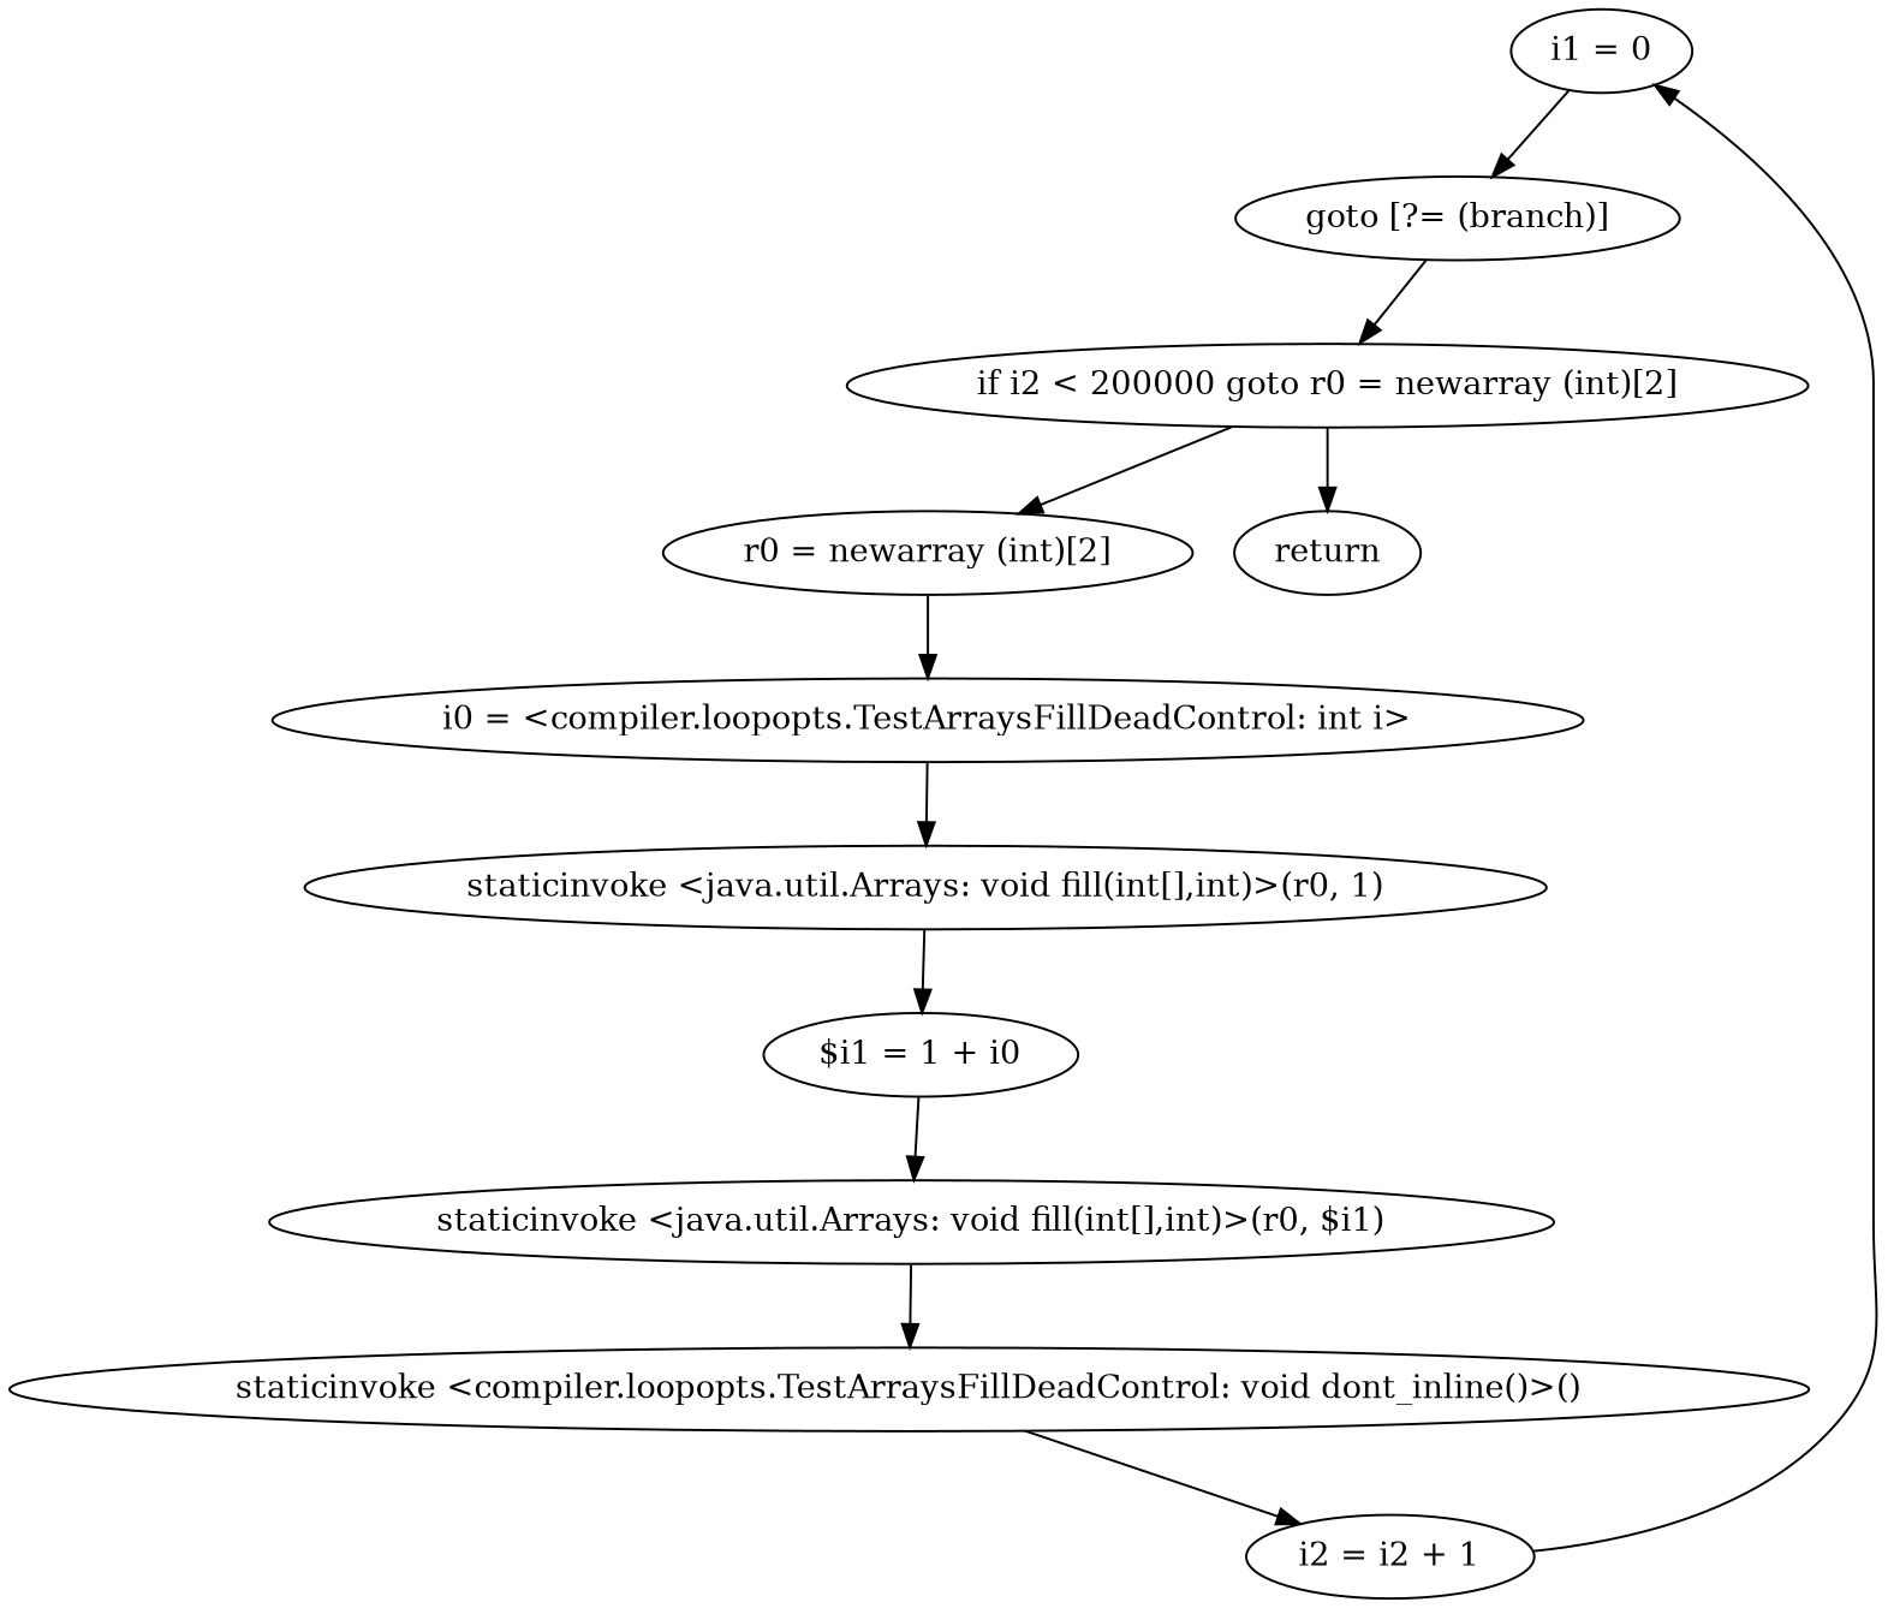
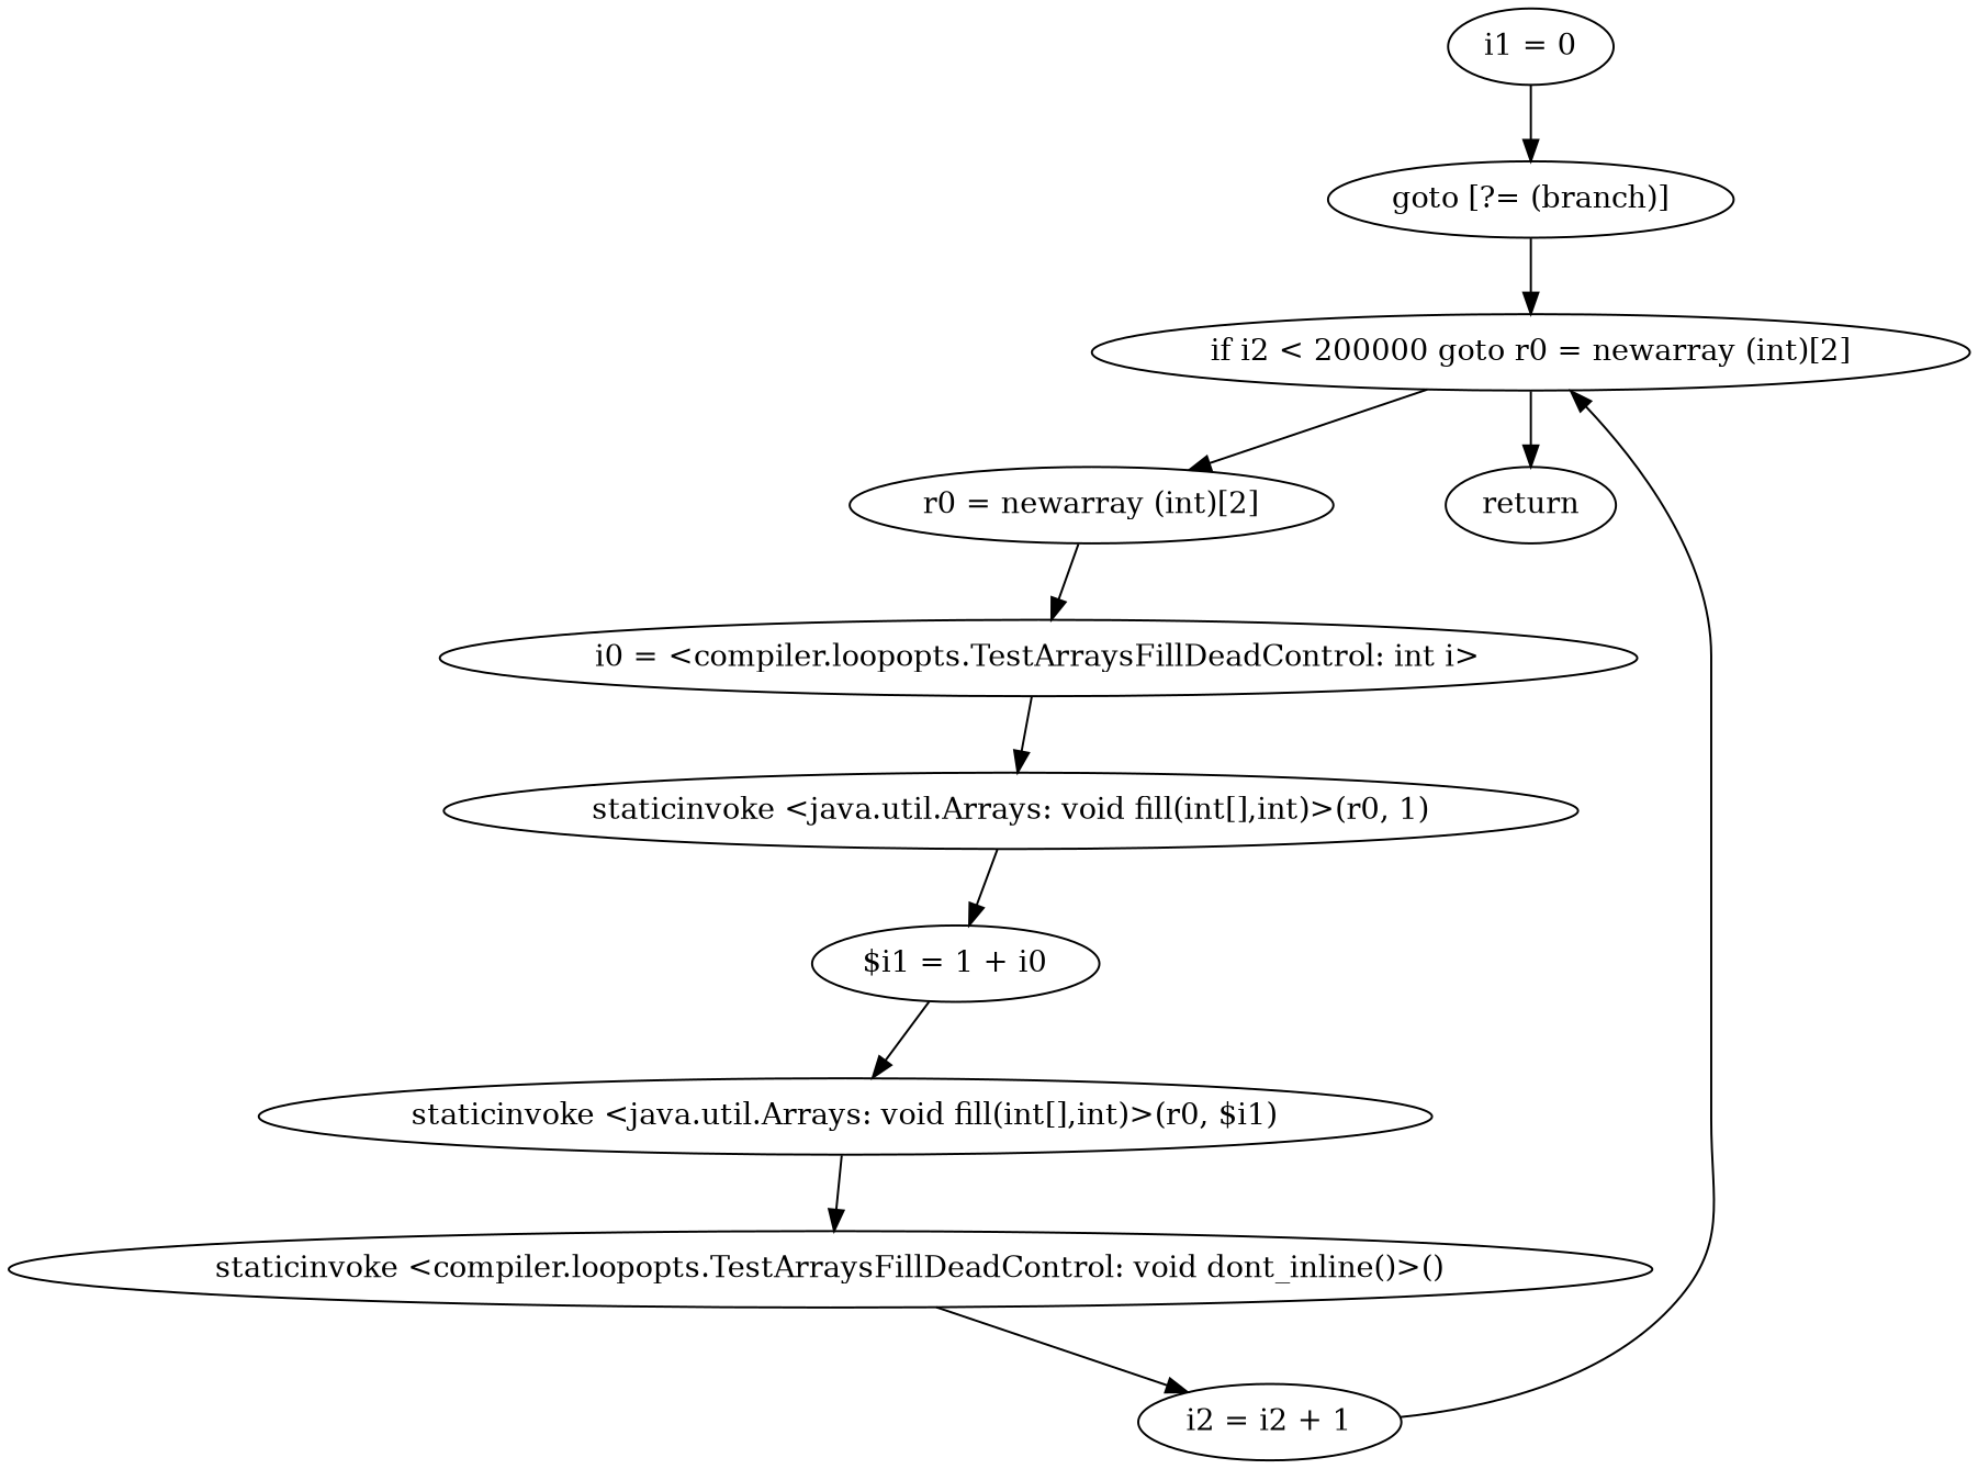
  digraph {
    n1 [label="i1 = 0"]
    "goto [?= (branch)]"
    "if i2 < 200000 goto r0 = newarray (int)[2]"
    "r0 = newarray (int)[2]"
    return
    "i0 = <compiler.loopopts.TestArraysFillDeadControl: int i>"
    "staticinvoke <java.util.Arrays: void fill(int[],int)>(r0, 1)"
    "$i1 = 1 + i0"
    "staticinvoke <java.util.Arrays: void fill(int[],int)>(r0, $i1)"
    "staticinvoke <compiler.loopopts.TestArraysFillDeadControl: void dont_inline()>()"
    "i2 = i2 + 1"
    n1 -> "goto [?= (branch)]"
    "goto [?= (branch)]" -> "if i2 < 200000 goto r0 = newarray (int)[2]"
    "if i2 < 200000 goto r0 = newarray (int)[2]" -> "r0 = newarray (int)[2]"
    "if i2 < 200000 goto r0 = newarray (int)[2]" -> return
    "r0 = newarray (int)[2]" -> "i0 = <compiler.loopopts.TestArraysFillDeadControl: int i>"
    "i0 = <compiler.loopopts.TestArraysFillDeadControl: int i>" -> "staticinvoke <java.util.Arrays: void fill(int[],int)>(r0, 1)"
    "staticinvoke <java.util.Arrays: void fill(int[],int)>(r0, 1)" -> "$i1 = 1 + i0"
    "$i1 = 1 + i0" -> "staticinvoke <java.util.Arrays: void fill(int[],int)>(r0, $i1)"
    "staticinvoke <java.util.Arrays: void fill(int[],int)>(r0, $i1)" -> "staticinvoke <compiler.loopopts.TestArraysFillDeadControl: void dont_inline()>()"
    "staticinvoke <compiler.loopopts.TestArraysFillDeadControl: void dont_inline()>()" -> "i2 = i2 + 1"
-   "i2 = i2 + 1" -> n1
+   "i2 = i2 + 1" -> "if i2 < 200000 goto r0 = newarray (int)[2]"
  }
